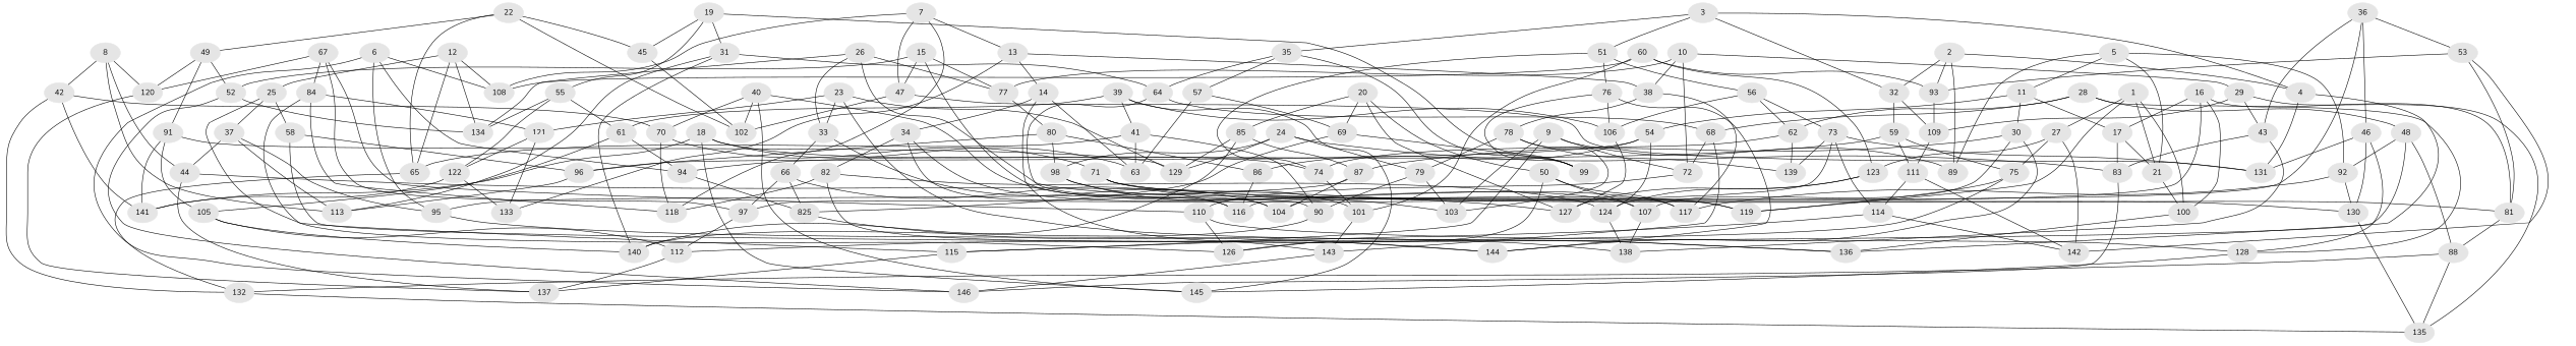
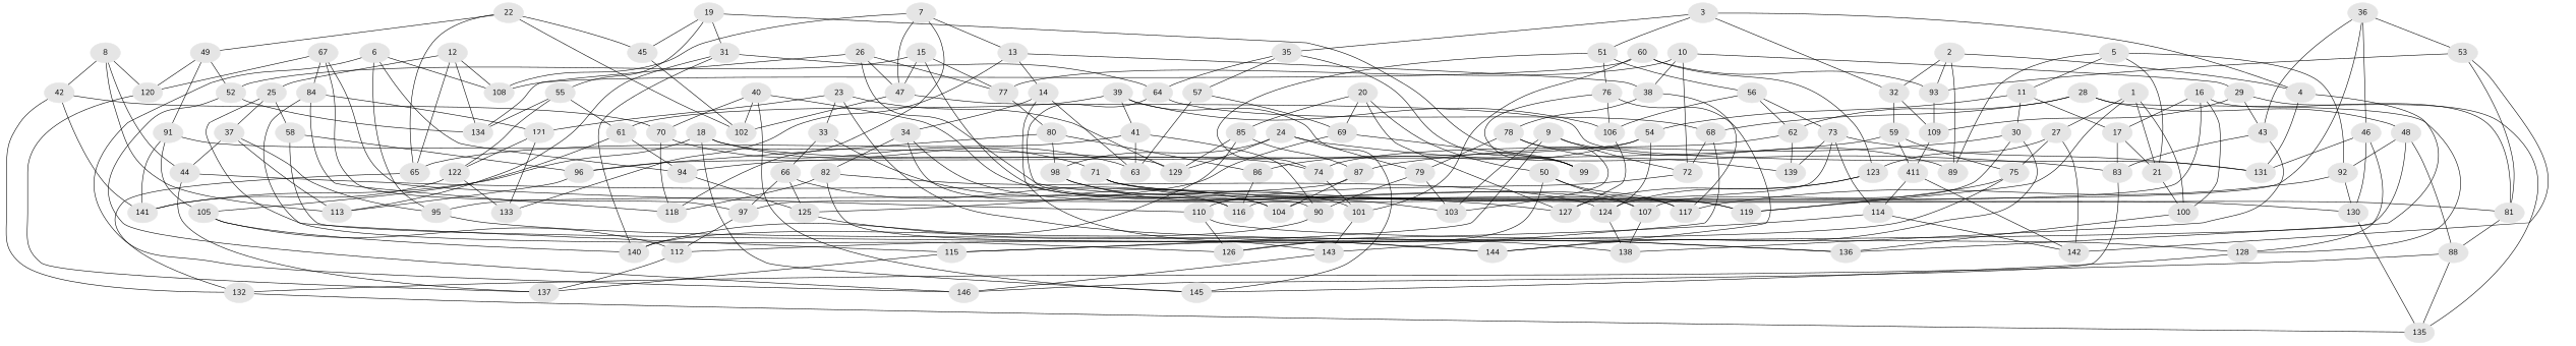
  graph {
    fontname=Nunito
    node [color=gray90 fontname=Nunito style=filled]
    edge [fontname=Nunito]
    1
    21
    27
    100
    119
    75
    123
    142
    136
    2
    4
    32
    89
    93
    131
    109
    59
    3
    35
    51
    99
    64
    57
    74
    56
    76
    5
    11
    92
    17
    30
    54
    117
    130
    6
    94
    95
    108
    146
-   125 [label=825]
+   125
    138
    7
    13
    47
    118
    38
    14
    133
    102
    8
    42
    44
    113
    120
    141
    70
    132
    127
    137
    9
    72
    103
    115
    110
    10
    29
    77
    43
    135
    78
    80
    83
    87
    107
    144
    86
    96
    124
    12
    25
    65
    134
    37
    58
    126
    34
    63
    116
    82
    15
    52
    104
    16
    81
    88
    18
    145
    101
    19
    31
    45
    55
    140
    61
    122
    20
    50
    69
    85
    129
    22
    49
    91
    23
    33
    121
    66
    24
    79
    98
    90
    26
    112
    28
    48
    62
    68
    128
    139
    143
-   111
+   111 [label=411]
    97
    36
    46
    53
    39
    41
    106
    105
    40
    71
    73
    114
    60
    67
    84
    1 -- 21
    1 -- 27
    1 -- 100
    1 -- 119
    21 -- 100
    27 -- 75
    27 -- 123
    27 -- 142
    100 -- 136
    75 -- 119
    75 -- 112
    123 -- 127
    123 -- 124
    2 -- 4
    2 -- 32
    2 -- 89
    2 -- 93
    4 -- 136
    4 -- 131
    32 -- 109
    32 -- 59
    93 -- 109
    109 -- 111
    59 -- 75
    59 -- 94
    59 -- 111
    3 -- 4
    3 -- 32
    3 -- 35
    3 -- 51
    35 -- 99
    35 -- 64
    35 -- 57
    51 -- 74
    51 -- 56
    51 -- 76
    64 -- 90
    64 -- 68
    57 -- 63
    57 -- 69
    74 -- 101
    56 -- 62
    56 -- 106
    56 -- 73
    76 -- 99
    76 -- 144
    76 -- 106
    5 -- 21
    5 -- 89
    5 -- 11
    5 -- 92
    11 -- 17
    11 -- 30
    11 -- 54
    92 -- 117
    92 -- 130
    17 -- 21
    17 -- 83
    30 -- 87
    30 -- 107
    30 -- 144
    54 -- 86
    54 -- 96
    54 -- 124
    130 -- 135
    6 -- 94
    6 -- 95
    6 -- 108
    6 -- 146
    94 -- 125
    95 -- 138
    125 -- 144
    7 -- 108
    7 -- 13
    7 -- 47
    7 -- 118
    13 -- 38
    13 -- 14
    13 -- 133
    47 -- 131
    47 -- 102
    38 -- 117
    38 -- 78
    14 -- 136
    14 -- 34
    14 -- 63
    8 -- 42
    8 -- 44
    8 -- 113
    8 -- 120
    42 -- 141
    42 -- 70
    42 -- 132
    44 -- 127
    44 -- 137
    120 -- 137
    70 -- 118
    70 -- 71
    132 -- 135
    9 -- 89
    9 -- 72
    9 -- 103
    9 -- 115
    72 -- 110
    115 -- 137
    110 -- 126
    110 -- 128
    10 -- 38
    10 -- 72
    10 -- 29
    10 -- 77
    29 -- 109
    29 -- 43
    29 -- 135
    77 -- 80
    43 -- 138
    43 -- 83
    78 -- 103
    78 -- 79
    78 -- 139
    80 -- 86
    80 -- 96
    80 -- 98
    83 -- 146
    87 -- 95
    87 -- 104
    107 -- 138
    86 -- 116
    96 -- 113
    124 -- 138
    12 -- 108
    12 -- 25
    12 -- 65
    12 -- 134
    25 -- 37
    25 -- 58
    25 -- 126
    65 -- 132
    37 -- 95
    37 -- 44
    37 -- 113
    58 -- 144
    58 -- 96
    34 -- 107
    34 -- 116
    34 -- 82
    82 -- 118
    82 -- 124
    82 -- 143
    15 -- 47
    15 -- 77
    15 -- 52
    15 -- 104
    52 -- 146
    52 -- 134
    16 -- 100
    16 -- 17
    16 -- 116
    16 -- 81
    81 -- 88
    88 -- 132
    88 -- 135
    18 -- 74
    18 -- 141
    18 -- 63
    18 -- 145
    101 -- 143
    19 -- 99
    19 -- 31
    19 -- 45
    19 -- 55
    31 -- 64
    31 -- 113
    31 -- 140
    45 -- 102
    55 -- 134
    55 -- 61
    55 -- 122
    61 -- 94
    61 -- 105
    122 -- 133
    122 -- 141
    20 -- 127
    20 -- 50
    20 -- 69
    20 -- 85
    50 -- 117
    50 -- 107
    50 -- 126
    69 -- 99
    69 -- 125
    85 -- 87
    85 -- 140
    85 -- 129
    22 -- 102
    22 -- 65
    22 -- 45
    22 -- 49
    49 -- 120
    49 -- 52
    49 -- 91
    91 -- 141
    91 -- 129
    91 -- 105
    23 -- 136
    23 -- 129
    23 -- 33
    23 -- 121
    33 -- 104
    33 -- 66
    121 -- 133
    121 -- 122
    66 -- 125
    66 -- 116
    66 -- 97
    24 -- 83
    24 -- 129
    24 -- 79
    24 -- 98
    79 -- 103
    79 -- 90
    98 -- 103
    98 -- 101
    90 -- 140
    26 -- 119
    26 -- 77
    26 -- 134
-   26 -- 33
+   26 -- 47
    112 -- 137
    28 -- 48
    28 -- 62
    28 -- 68
    28 -- 128
    48 -- 92
    48 -- 126
    48 -- 88
    62 -- 74
    62 -- 139
    68 -- 72
    68 -- 143
    128 -- 145
    143 -- 146
    111 -- 142
    111 -- 114
    97 -- 112
    36 -- 43
    36 -- 104
    36 -- 46
    36 -- 53
    46 -- 131
    46 -- 130
    46 -- 128
    53 -- 142
    53 -- 93
    53 -- 81
    39 -- 145
    39 -- 61
    39 -- 41
    39 -- 106
    41 -- 65
    41 -- 63
    41 -- 90
    106 -- 127
    105 -- 140
    105 -- 112
    40 -- 117
    40 -- 102
    40 -- 70
    40 -- 145
    71 -- 119
    71 -- 130
    71 -- 81
    73 -- 131
    73 -- 139
    73 -- 97
    73 -- 114
    114 -- 142
    114 -- 115
    60 -- 123
    60 -- 93
    60 -- 108
    60 -- 101
    67 -- 120
    67 -- 110
    67 -- 97
    67 -- 84
    84 -- 118
    84 -- 115
    84 -- 121
  }
